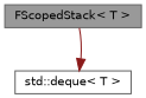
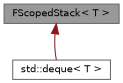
  digraph {
    node [color=gray40 fontname=Helvetica fontsize=10 shape=box style=filled]
    n1 [fillcolor=grey60 fontcolor=black height=0.2 label="FScopedStack\< T \>" width=0.4]
    n2 [fillcolor=white height=0.2 label="std::deque\< T \>" width=0.4]
-   n2 -> n1 [color=firebrick4 dir=back fontname=Helvetica fontsize=10 labelfontname=Helvetica labelfontsize=10 style=solid]
+   n1 -> n2 [color=firebrick4 dir=back fontname=Helvetica fontsize=10 labelfontname=Helvetica labelfontsize=10 style=solid]
  }
